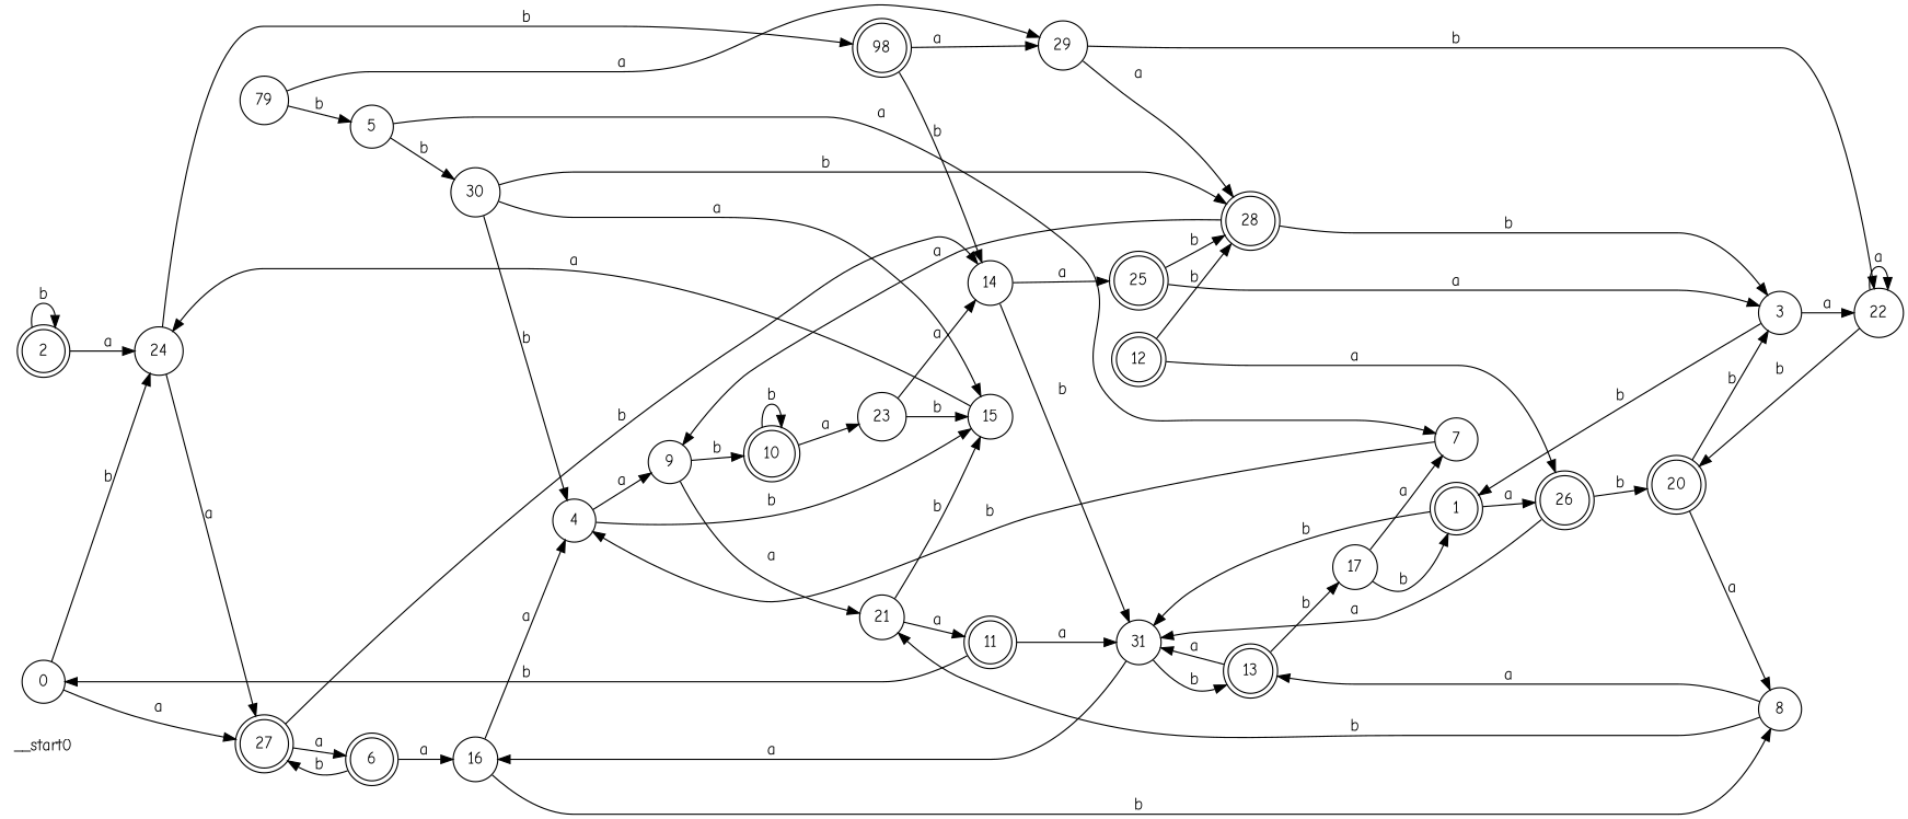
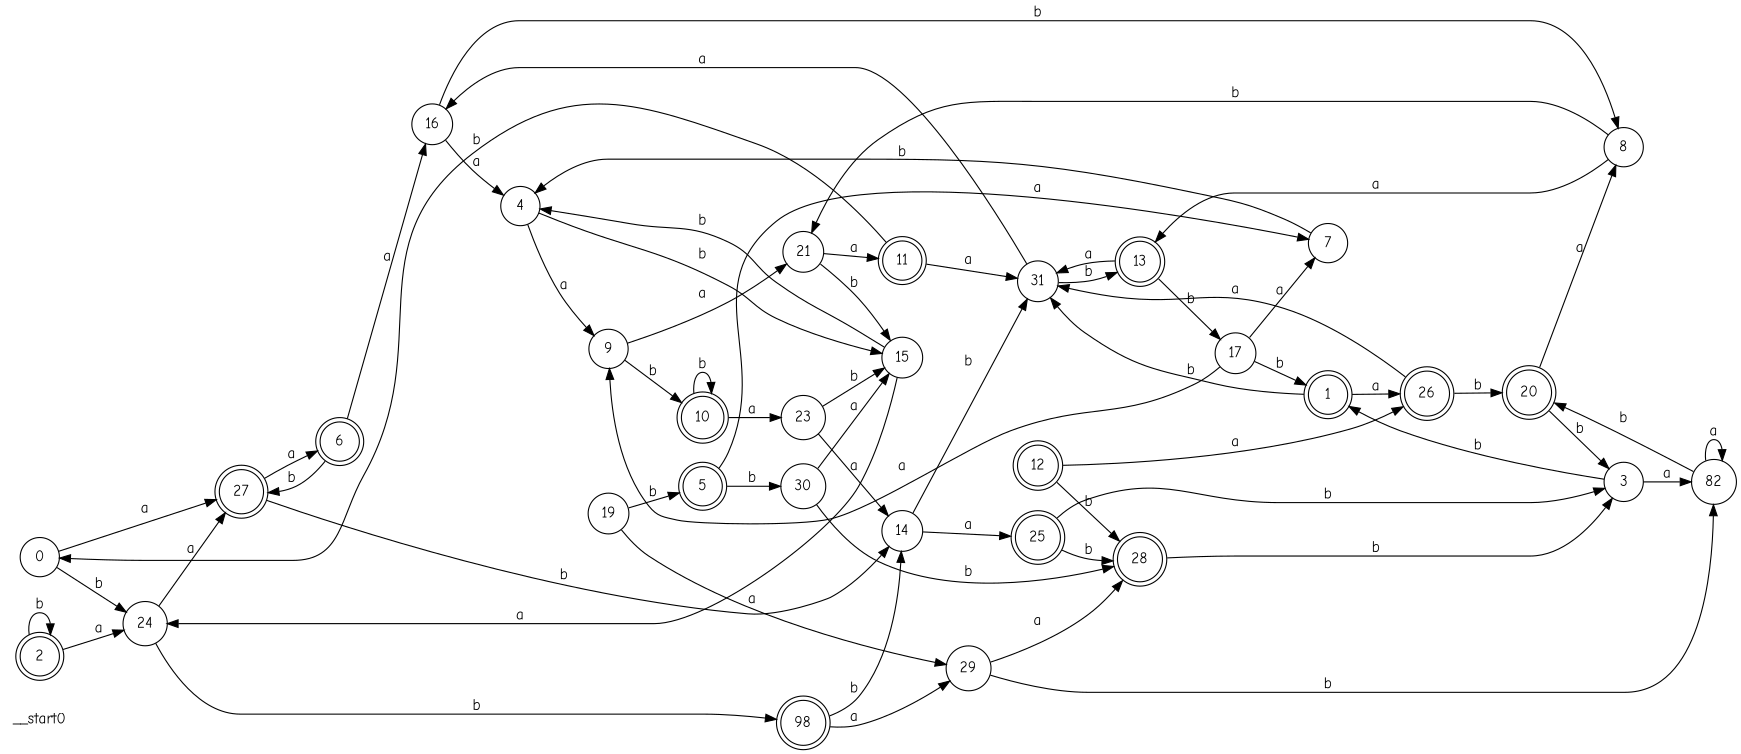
  digraph {
    fontname="Comic Neue"
    rankdir=LR
    node [fontname="Comic Neue" shape=circle color=black fillcolor=white style=filled]
    edge [fontname="Comic Neue"]
    __start0 [shape=none color="" fillcolor="" style=""]
    n2 [label=0]
    n3 [label=24]
    n4 [label=27 shape=doublecircle style="rounded,filled"]
    n5 [label=98 shape=doublecircle style="rounded,filled"]
    n6 [label=6 shape=doublecircle style="rounded,filled"]
    n7 [label=14]
    n8 [label=1 shape=doublecircle style="rounded,filled"]
    n9 [label=26 shape=doublecircle style="rounded,filled"]
    n10 [label=31]
    n11 [label=20 shape=doublecircle style="rounded,filled"]
    n12 [label=16]
    n13 [label=13 shape=doublecircle style="rounded,filled"]
    n14 [label=2 shape=doublecircle style="rounded,filled"]
    n15 [label=3]
-   n16 [label=22]
+   n16 [label=82]
    n17 [label=4]
    n18 [label=9]
    n19 [label=15]
    n20 [label=21]
    n21 [label=10 shape=doublecircle style="rounded,filled"]
-   n22 [label=5 style="rounded,filled"]
+   n22 [label=5 shape=doublecircle style="rounded,filled"]
    n23 [label=7]
    n24 [label=30]
    n25 [label=28 shape=doublecircle style="rounded,filled"]
    n26 [label=8]
    n27 [label=12 shape=doublecircle style="rounded,filled"]
    n28 [label=17]
    n29 [label=11 shape=doublecircle style="rounded,filled"]
    n30 [label=23]
    n31 [label=25 shape=doublecircle style="rounded,filled"]
    n32 [label=29]
-   n33 [label=79]
+   n33 [label=19]
    n2 -> n3 [label=b]
    n2 -> n4 [label=a]
    n3 -> n4 [label=a]
    n3 -> n5 [label=b]
    n4 -> n6 [label=a]
    n4 -> n7 [label=b]
    n5 -> n7 [label=b]
    n5 -> n32 [label=a]
    n6 -> n4 [label=b]
    n6 -> n12 [label=a]
    n7 -> n10 [label=b]
    n7 -> n31 [label=a]
    n8 -> n9 [label=a]
    n8 -> n10 [label=b]
    n9 -> n10 [label=a]
    n9 -> n11 [label=b]
    n10 -> n12 [label=a]
    n10 -> n13 [label=b]
    n11 -> n15 [label=b]
    n11 -> n26 [label=a]
    n12 -> n17 [label=a]
    n12 -> n26 [label=b]
    n13 -> n10 [label=a]
    n13 -> n28 [label=b]
    n14 -> n3 [label=a]
    n14 -> n14 [label=b]
    n15 -> n8 [label=b]
    n15 -> n16 [label=a]
    n16 -> n11 [label=b]
    n16 -> n16 [label=a]
    n17 -> n18 [label=a]
    n17 -> n19 [label=b]
    n18 -> n20 [label=a]
    n18 -> n21 [label=b]
    n19 -> n3 [label=a]
-   n24 -> n17 [label=b]
+   n19 -> n17 [label=b]
    n20 -> n19 [label=b]
    n20 -> n29 [label=a]
    n21 -> n21 [label=b]
    n21 -> n30 [label=a]
    n22 -> n23 [label=a]
    n22 -> n24 [label=b]
    n23 -> n17 [label=b]
    n24 -> n19 [label=a]
    n24 -> n25 [label=b]
    n25 -> n15 [label=b]
-   n25 -> n18 [label=a]
+   n28 -> n18 [label=a]
    n26 -> n13 [label=a]
    n26 -> n20 [label=b]
    n27 -> n9 [label=a]
    n27 -> n25 [label=b]
    n28 -> n8 [label=b]
    n28 -> n23 [label=a]
    n29 -> n2 [label=b]
    n29 -> n10 [label=a]
    n30 -> n7 [label=a]
    n30 -> n19 [label=b]
-   n31 -> n15 [label=a]
+   n31 -> n15 [label=b]
    n31 -> n25 [label=b]
    n32 -> n16 [label=b]
    n32 -> n25 [label=a]
    n33 -> n22 [label=b]
    n33 -> n32 [label=a]
  }
